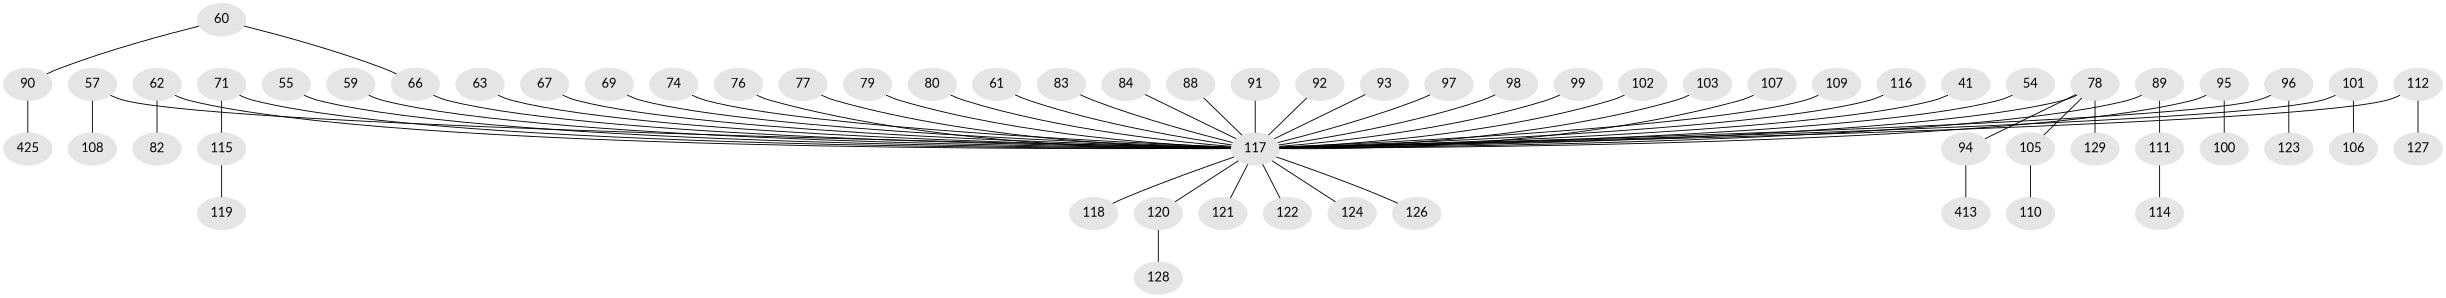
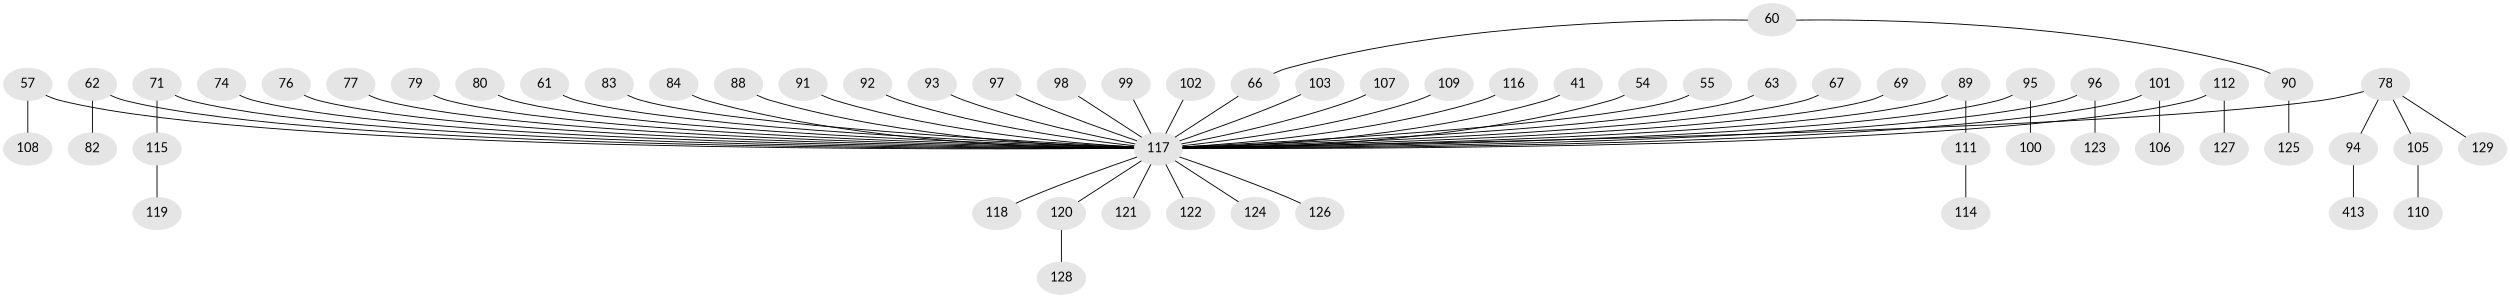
  graph {
    fontname=Lato
    node [color=gray90 fontname=Lato style=filled]
    edge [fontname=Lato]
    117 [super="+7+5+28+56+64+85+86+31+40"]
    118
    120 [super="+87"]
    121
    122
    124
    126
    41
    54
    55
    57
    108
-   59
    66 [super="+44"]
    60
    90
-   125 [label=425]
+   125
    62
    82
    63
    67
    69
    71
    115
    119
    74
    76
    77
    78
    94
    105
    129
    n33 [label=413]
    110
    79
    80
    n37 [label=61]
    83
    84
    88
    89
    111
    114
    91
    92
    93
    95
    100
    96
    123
    97
    98
    99
    101
    106
    102
    103
    107
    109
    112
    127
    116
    128
    117 -- 118
    117 -- 120
    117 -- 121
    117 -- 122
    117 -- 124
    117 -- 126
    120 -- 128
    41 -- 117
    54 -- 117
    55 -- 117
    57 -- 117
    57 -- 108
-   59 -- 117
    66 -- 117
    60 -- 66
    60 -- 90
    90 -- 125
    62 -- 117
    62 -- 82
    63 -- 117
    67 -- 117
    69 -- 117
    71 -- 117
    71 -- 115
    115 -- 119
    74 -- 117
    76 -- 117
    77 -- 117
    78 -- 117
    78 -- 94
    78 -- 105
    78 -- 129
    94 -- n33
    105 -- 110
    79 -- 117
    80 -- 117
    n37 -- 117
    83 -- 117
    84 -- 117
    88 -- 117
    89 -- 117
    89 -- 111
    111 -- 114
    91 -- 117
    92 -- 117
    93 -- 117
    95 -- 117
    95 -- 100
    96 -- 117
    96 -- 123
    97 -- 117
    98 -- 117
    99 -- 117
    101 -- 117
    101 -- 106
    102 -- 117
    103 -- 117
    107 -- 117
    109 -- 117
    112 -- 117
    112 -- 127
    116 -- 117
  }
